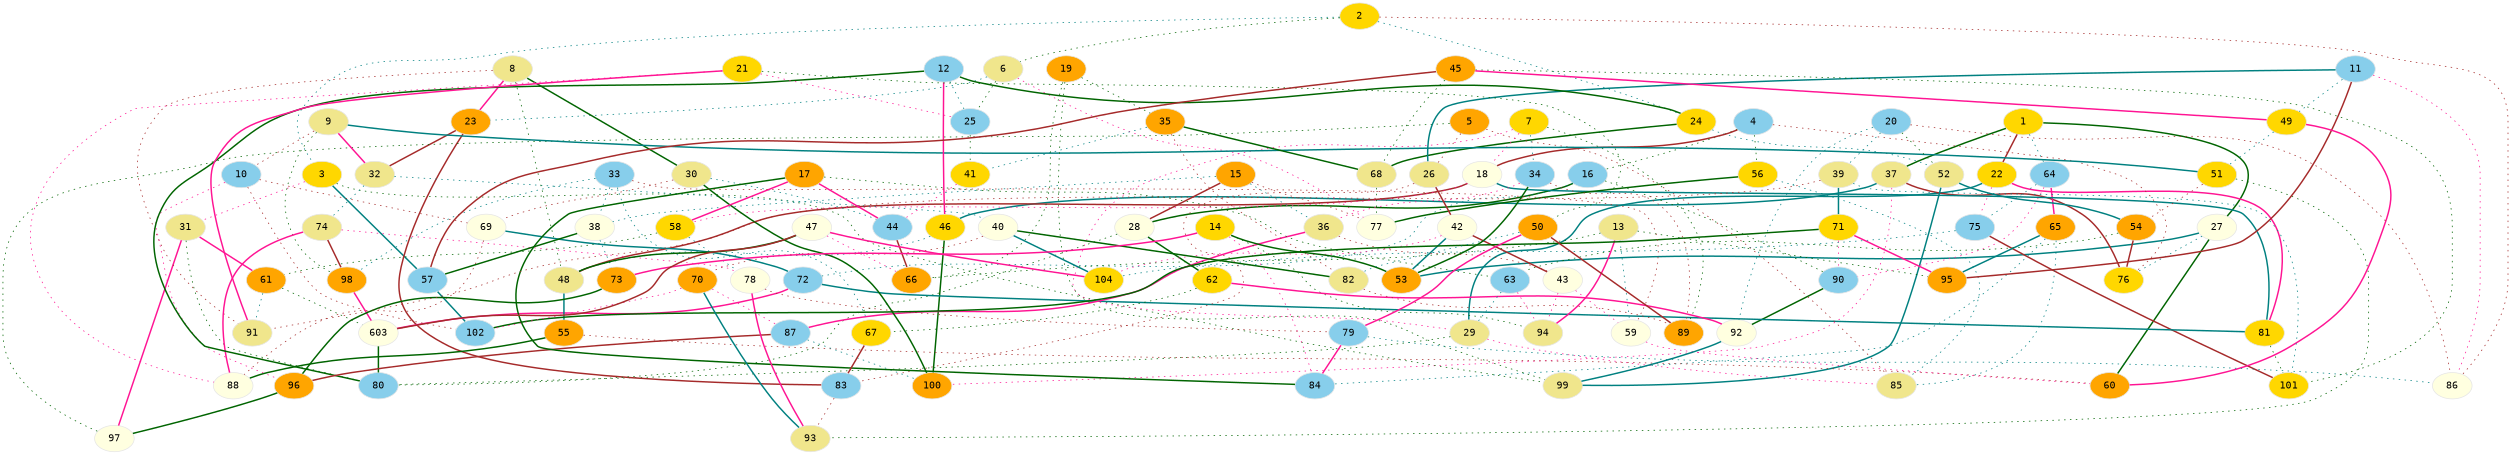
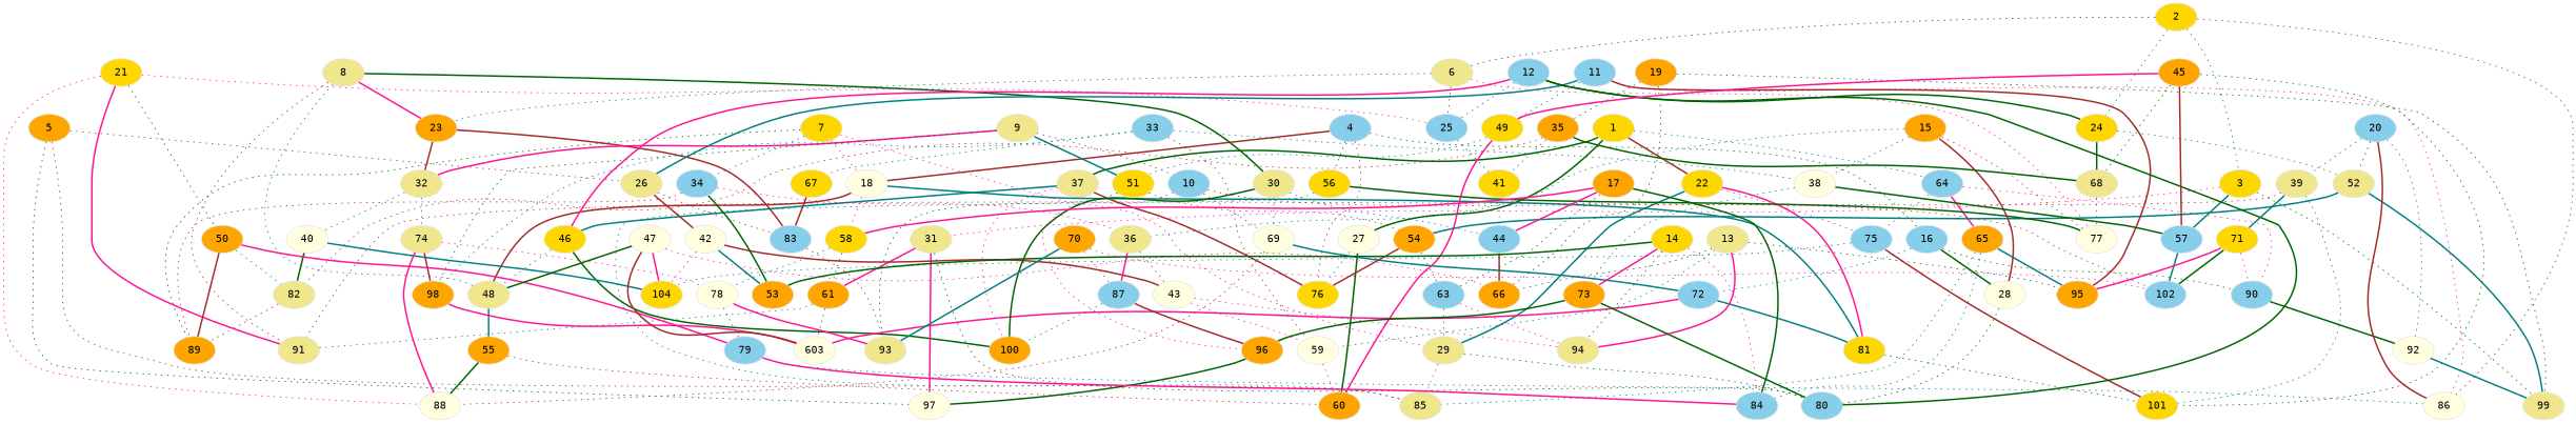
  graph {
    fontname="DejaVu Sans Mono"
    node [color=gray90 fillcolor=khaki fontname="DejaVu Sans Mono" style=filled]
    edge [color=teal fontname="DejaVu Sans Mono" style=dotted]
    1 [fillcolor=gold]
    22 [fillcolor=gold]
    27 [fillcolor=lightyellow]
    37
    64 [fillcolor=skyblue]
    81 [fillcolor=gold]
    29
    75 [fillcolor=skyblue]
    76 [fillcolor=gold]
    53 [fillcolor=orange]
    60 [fillcolor=orange]
    46 [fillcolor=gold]
    100 [fillcolor=orange]
    90 [fillcolor=skyblue]
    65 [fillcolor=orange]
    2 [fillcolor=gold]
    3 [fillcolor=gold]
    6
    24 [fillcolor=gold]
    86 [fillcolor=lightyellow]
    31
    57 [fillcolor=skyblue]
    99
    23 [fillcolor=orange]
    25 [fillcolor=skyblue]
    77 [fillcolor=lightyellow]
    52
    68
    97 [fillcolor=lightyellow]
    80 [fillcolor=skyblue]
    61 [fillcolor=orange]
    102 [fillcolor=skyblue]
    4 [fillcolor=skyblue]
    16 [fillcolor=skyblue]
    18 [fillcolor=lightyellow]
    56 [fillcolor=gold]
    28 [fillcolor=lightyellow]
    72 [fillcolor=skyblue]
    48
    58 [fillcolor=gold]
    85
    5 [fillcolor=orange]
    26
    83 [fillcolor=skyblue]
    42 [fillcolor=lightyellow]
    101 [fillcolor=gold]
    32
    41 [fillcolor=gold]
    7 [fillcolor=gold]
    34 [fillcolor=skyblue]
    89 [fillcolor=orange]
    36
    8
    30
    91
    69 [fillcolor=lightyellow]
    44 [fillcolor=skyblue]
    55 [fillcolor=orange]
    10 [fillcolor=skyblue]
    9
    51 [fillcolor=gold]
    98 [fillcolor=orange]
    96 [fillcolor=orange]
    40 [fillcolor=lightyellow]
    74
    54 [fillcolor=orange]
    93
    n68 [fillcolor=lightyellow label=603]
    88 [fillcolor=lightyellow]
    11 [fillcolor=skyblue]
    49 [fillcolor=gold]
    95 [fillcolor=orange]
    12 [fillcolor=skyblue]
    13
    59 [fillcolor=lightyellow]
    66 [fillcolor=orange]
    94
    14 [fillcolor=gold]
    73 [fillcolor=orange]
    84 [fillcolor=skyblue]
    15 [fillcolor=orange]
    38 [fillcolor=lightyellow]
-   62 [fillcolor=gold]
    43 [fillcolor=lightyellow]
    87 [fillcolor=skyblue]
    92 [fillcolor=lightyellow]
    17 [fillcolor=orange]
    63 [fillcolor=skyblue]
    78 [fillcolor=lightyellow]
    19 [fillcolor=orange]
    35 [fillcolor=orange]
    82
    20 [fillcolor=skyblue]
    39
    71 [fillcolor=gold]
    21 [fillcolor=gold]
    50 [fillcolor=orange]
    79 [fillcolor=skyblue]
    104 [fillcolor=gold]
    67 [fillcolor=gold]
    70 [fillcolor=orange]
    33 [fillcolor=skyblue]
    45 [fillcolor=orange]
    47 [fillcolor=lightyellow]
    1 -- 22 [color=brown style=bold]
    1 -- 27 [color=darkgreen style=bold]
    1 -- 37 [color=darkgreen style=bold]
    1 -- 64
    22 -- 81 [color=deeppink style=bold]
    22 -- 29 [style=bold]
    22 -- 75 [color=deeppink]
    27 -- 76
-   27 -- 53 [style=bold]
    27 -- 60 [color=darkgreen style=bold]
    37 -- 76 [color=brown style=bold]
    37 -- 46 [style=bold]
    37 -- 100 [color=deeppink]
    64 -- 75
    64 -- 90 [color=deeppink]
    64 -- 65 [color=deeppink style=bold]
    81 -- 101 [color=darkgreen]
    29 -- 80 [color=darkgreen]
    29 -- 85 [color=deeppink]
    75 -- 101 [color=brown style=bold]
    75 -- 104
    46 -- 100 [color=darkgreen style=bold]
    46 -- 48
    90 -- 92 [color=darkgreen style=bold]
    65 -- 85
    65 -- 95 [style=bold]
    65 -- 84
    2 -- 3
    2 -- 6 [color=darkgreen]
    2 -- 24
    2 -- 86 [color=brown]
    3 -- 31 [color=deeppink]
    3 -- 57 [style=bold]
    3 -- 99 [color=darkgreen]
    6 -- 23
    6 -- 25 [color=darkgreen]
    6 -- 77 [color=deeppink]
    24 -- 52
    24 -- 68 [color=darkgreen style=bold]
    31 -- 97 [color=deeppink style=bold]
    31 -- 80 [color=darkgreen]
    31 -- 61 [color=deeppink style=bold]
    57 -- 102 [style=bold]
    23 -- 83 [color=brown style=bold]
    23 -- 32 [color=brown style=bold]
    25 -- 41 [color=darkgreen]
    52 -- 99 [style=bold]
    52 -- 54 [style=bold]
    68 -- 77 [color=darkgreen]
    61 -- 91
    61 -- n68 [color=darkgreen]
    4 -- 76 [color=brown]
    4 -- 16 [color=darkgreen]
    4 -- 18 [color=brown style=bold]
    4 -- 56 [color=darkgreen]
    16 -- 90 [color=darkgreen]
    16 -- 28 [color=darkgreen style=bold]
    16 -- 72
    18 -- 81 [style=bold]
    18 -- 48 [color=brown style=bold]
    18 -- 58 [color=deeppink]
    56 -- 77 [color=darkgreen style=bold]
    56 -- 85
    28 -- 80 [color=darkgreen]
-   28 -- 62 [color=darkgreen style=bold]
    72 -- 81 [style=bold]
    72 -- n68 [color=deeppink style=bold]
    48 -- 55 [style=bold]
    58 -- 61 [color=darkgreen]
    58 -- 78
    5 -- 97 [color=darkgreen]
    5 -- 85 [color=brown]
    5 -- 26 [color=brown]
    26 -- 83 [color=brown]
    26 -- 42 [color=brown style=bold]
    83 -- 93 [color=brown]
    42 -- 53 [style=bold]
    42 -- 43 [color=brown style=bold]
    42 -- 104 [color=deeppink]
    32 -- 40
    32 -- 74
    41 -- 44 [color=deeppink]
    7 -- 29 [color=deeppink]
    7 -- 18 [color=deeppink]
    7 -- 34
    7 -- 89 [color=darkgreen]
    34 -- 53 [color=darkgreen style=bold]
    34 -- 89 [color=brown]
    34 -- 36 [color=deeppink]
    36 -- 43 [color=brown]
    36 -- 87 [color=deeppink style=bold]
    8 -- 23 [color=deeppink style=bold]
-   8 -- 48 [color=darkgreen]
+   8 -- 48
    8 -- 30 [color=darkgreen style=bold]
    8 -- 91 [color=brown]
    30 -- 100 [color=darkgreen style=bold]
    30 -- 69 [color=brown]
    30 -- 44
    69 -- 72 [style=bold]
    69 -- 88 [color=brown]
    44 -- 66 [color=brown style=bold]
    55 -- 60 [color=brown]
    55 -- 88 [color=darkgreen style=bold]
    10 -- 102 [color=brown]
    10 -- 69 [color=brown]
    10 -- 96 [color=deeppink]
    9 -- 32 [color=deeppink style=bold]
    9 -- 10 [color=brown]
    9 -- 51 [style=bold]
    9 -- 98 [color=darkgreen]
    51 -- 54 [color=brown]
    51 -- 93 [color=darkgreen]
    98 -- n68 [color=deeppink style=bold]
    96 -- 97 [color=darkgreen style=bold]
    40 -- 82 [color=darkgreen style=bold]
    40 -- 104 [style=bold]
-   40 -- 70 [color=brown]
    74 -- 98 [color=brown style=bold]
    74 -- 88 [color=deeppink style=bold]
    74 -- 78 [color=deeppink]
    54 -- 76 [color=brown style=bold]
    54 -- 63 [color=darkgreen]
    11 -- 86 [color=deeppink]
    11 -- 26 [style=bold]
    11 -- 49
    11 -- 95 [color=brown style=bold]
    49 -- 60 [color=deeppink style=bold]
    49 -- 51
    12 -- 46 [color=deeppink style=bold]
    12 -- 24 [color=darkgreen style=bold]
    12 -- 25
    12 -- 80 [color=darkgreen style=bold]
    13 -- 95 [color=darkgreen]
    13 -- 59
    13 -- 66 [color=darkgreen]
    13 -- 94 [color=deeppink style=bold]
    59 -- 60 [color=deeppink]
    14 -- 53 [color=darkgreen style=bold]
    14 -- 94 [color=darkgreen]
    14 -- 73 [color=deeppink style=bold]
    14 -- 84 [color=deeppink]
-   n68 -- 80 [color=darkgreen style=bold]
+   73 -- 80 [color=darkgreen style=bold]
    73 -- 96 [color=darkgreen style=bold]
    15 -- 77 [color=brown]
    15 -- 28 [color=brown style=bold]
    15 -- 36
    15 -- 38
    38 -- 57 [color=darkgreen style=bold]
    38 -- 73
-   62 -- 92 [color=deeppink style=bold]
-   62 -- 67 [color=darkgreen]
    43 -- 59 [color=deeppink]
    43 -- 94 [color=deeppink]
    87 -- 100
    87 -- 96 [color=brown style=bold]
    92 -- 99 [style=bold]
    17 -- 58 [color=deeppink style=bold]
    17 -- 44 [color=deeppink style=bold]
    17 -- 84 [color=darkgreen style=bold]
    17 -- 63 [color=darkgreen]
    63 -- 29
    63 -- 94 [color=deeppink]
    78 -- 93 [color=deeppink style=bold]
    78 -- 79 [color=brown]
    19 -- 99 [color=darkgreen]
    19 -- 66 [color=darkgreen]
    19 -- 35 [color=darkgreen]
    35 -- 68 [color=darkgreen style=bold]
    35 -- 41
    35 -- 82 [color=brown]
    82 -- 89 [color=brown]
-   20 -- 86 [color=brown]
+   20 -- 86 [color=brown style=bold]
    20 -- 52 [color=darkgreen]
    20 -- 92
    20 -- 39
    39 -- 101
    39 -- 91 [color=brown]
    39 -- 71 [style=bold]
    71 -- 90 [color=deeppink]
    71 -- 102 [color=darkgreen style=bold]
    71 -- 95 [color=deeppink style=bold]
    21 -- 25 [color=deeppink]
    21 -- 91 [color=deeppink style=bold]
    21 -- 88 [color=deeppink]
    21 -- 50 [color=darkgreen]
    50 -- 89 [color=brown style=bold]
    50 -- 82
    50 -- 79 [color=deeppink style=bold]
    79 -- 86
    79 -- 84 [color=deeppink style=bold]
    67 -- 83 [color=brown style=bold]
    70 -- 102 [color=deeppink]
    70 -- 93 [style=bold]
    70 -- 87 [color=deeppink]
    33 -- 98
    33 -- 59 [color=brown]
    33 -- 38
    33 -- 67
    45 -- 57 [color=brown style=bold]
    45 -- 68 [color=darkgreen]
    45 -- 101 [color=darkgreen]
    45 -- 49 [color=deeppink style=bold]
    47 -- 48 [color=darkgreen style=bold]
    47 -- n68 [color=brown style=bold]
    47 -- 66 [color=deeppink]
    47 -- 104 [color=deeppink style=bold]
  }
